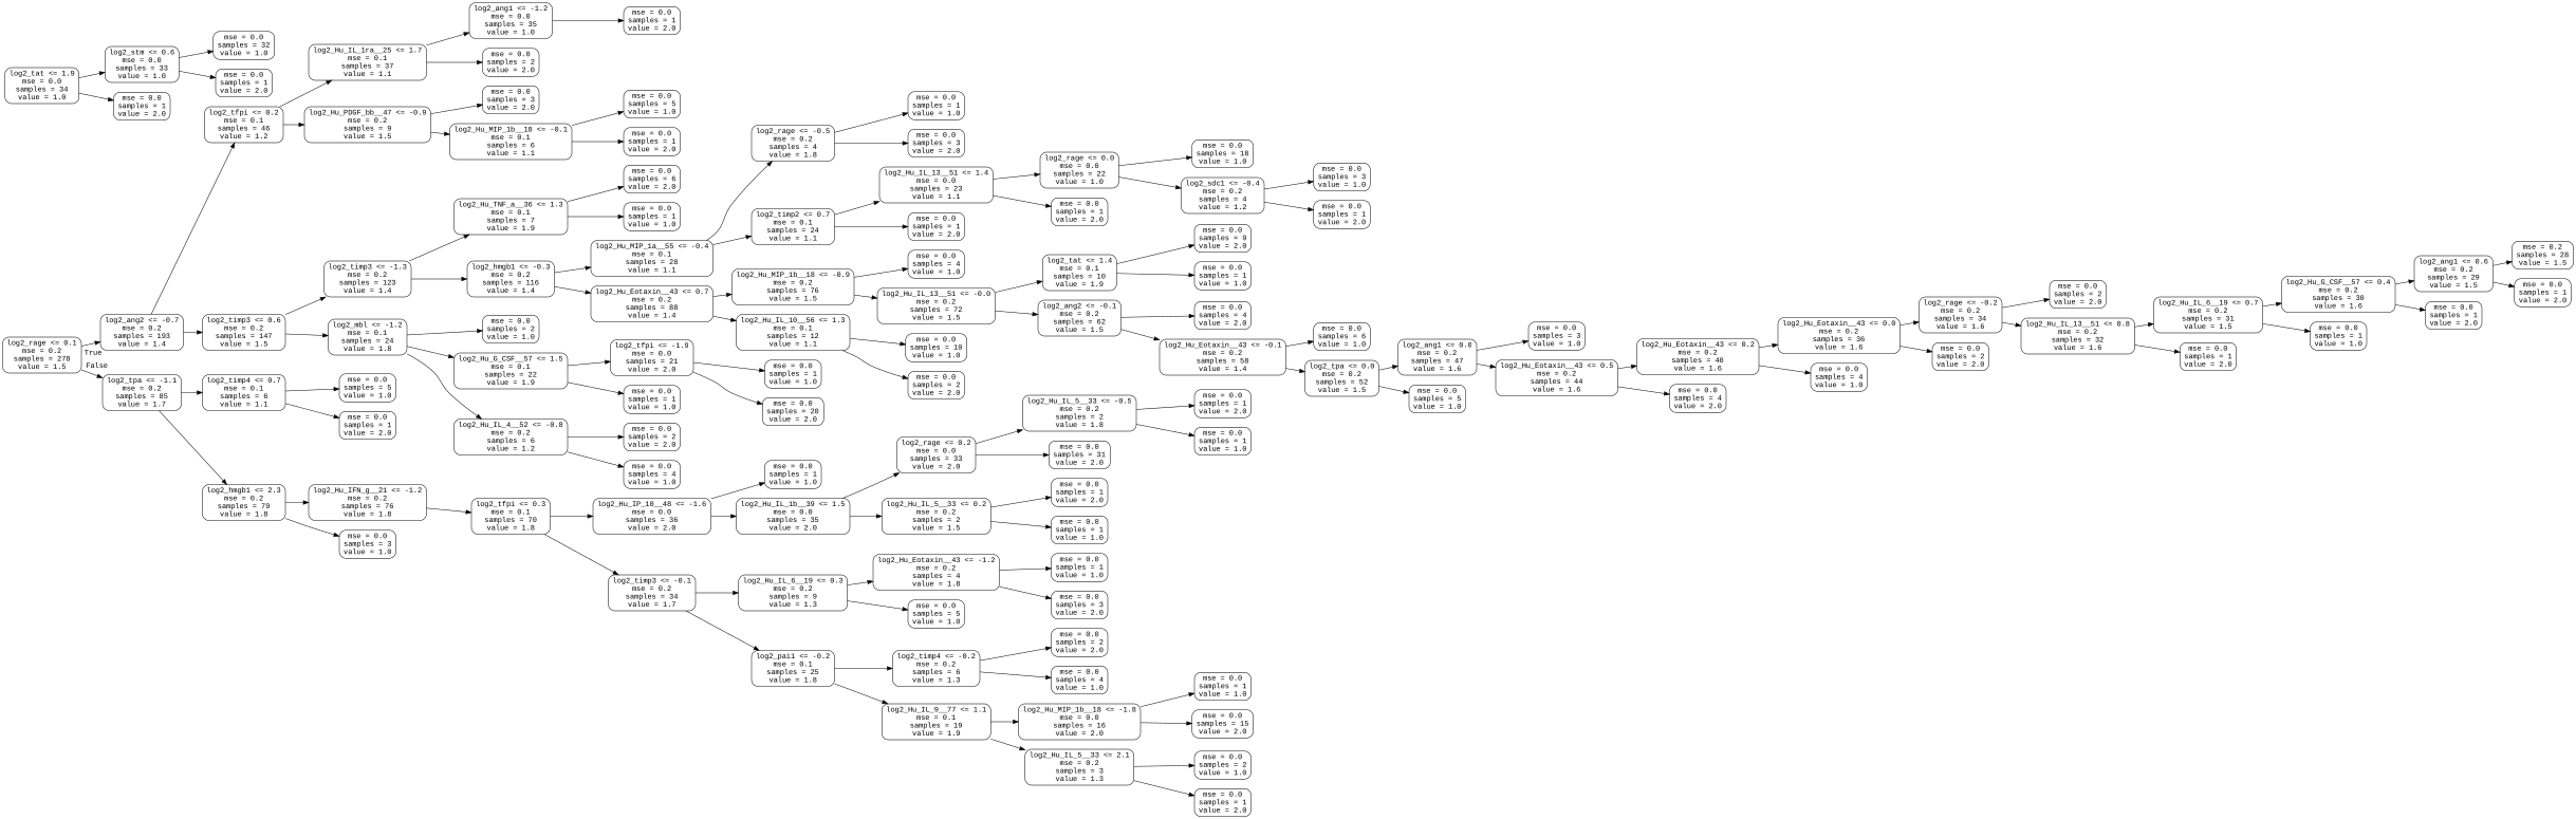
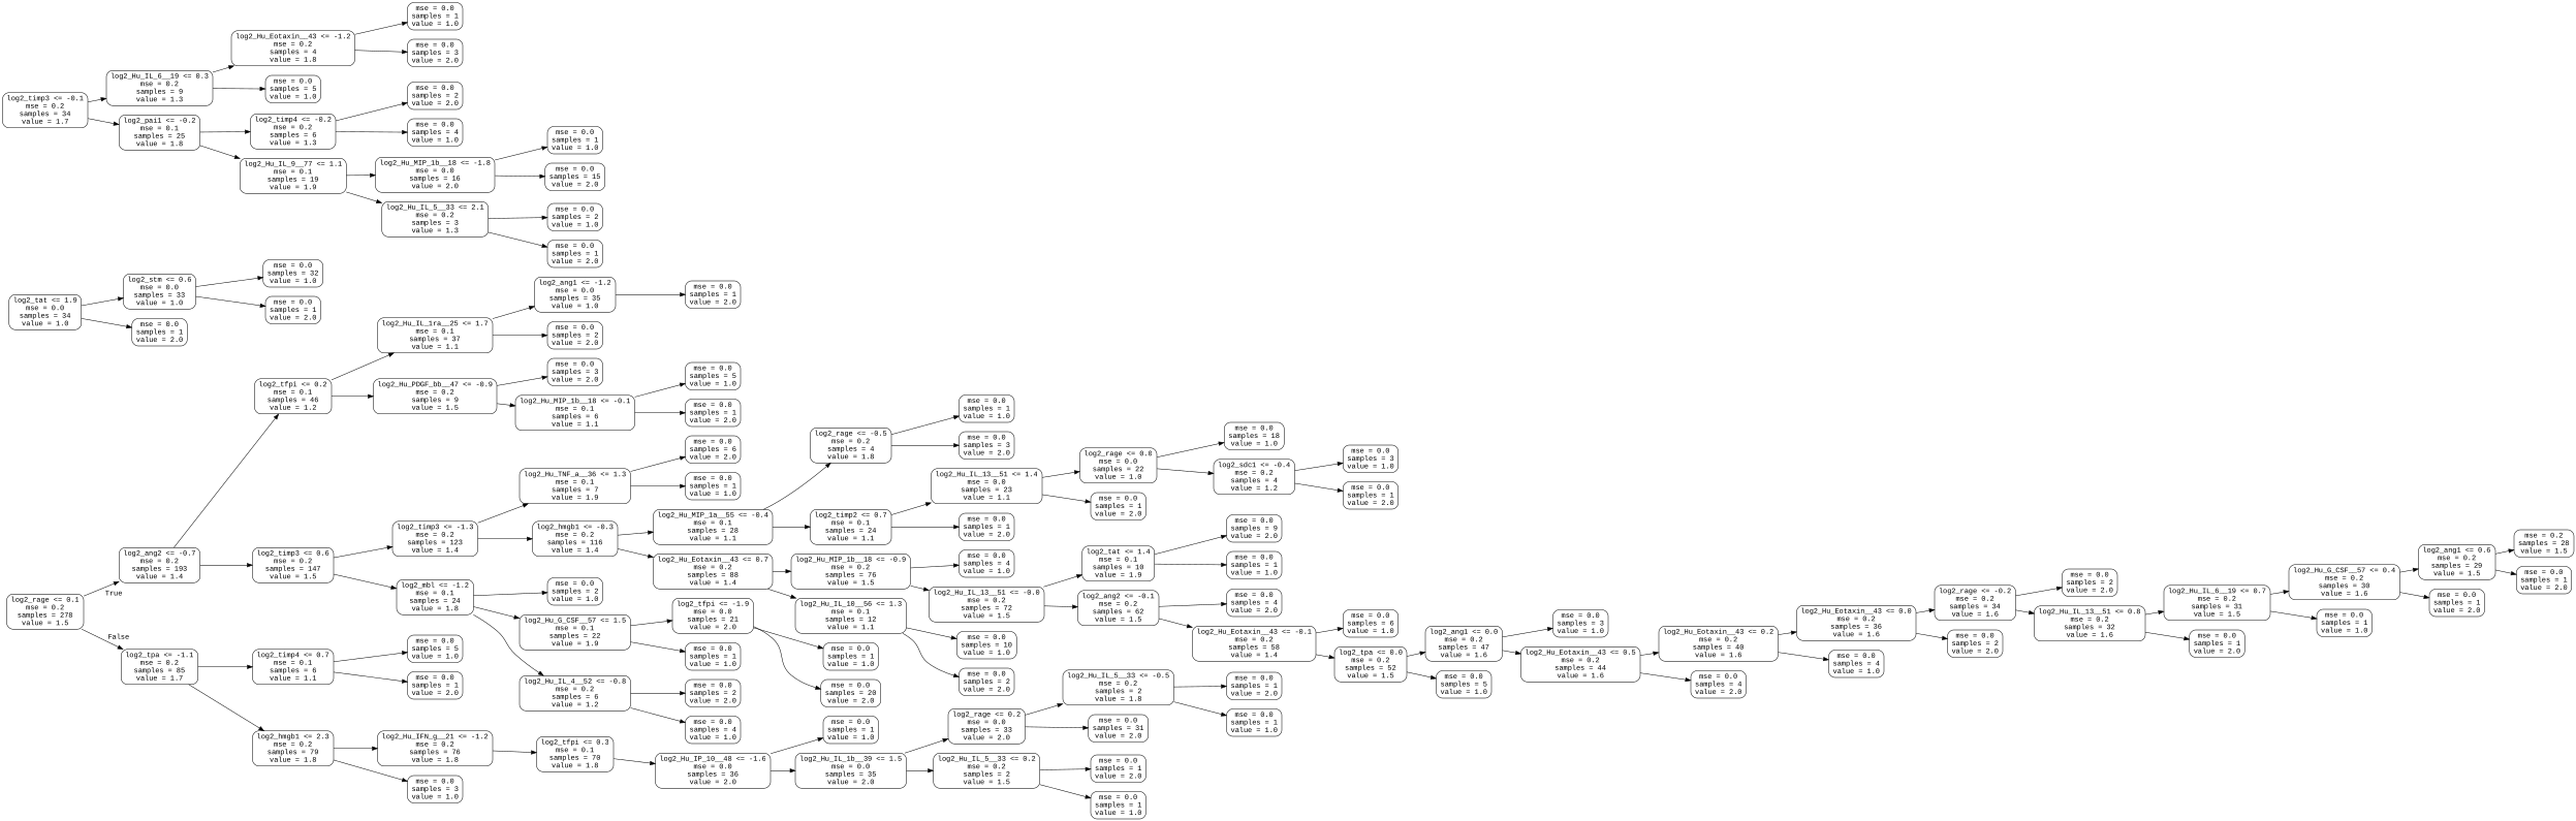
  digraph {
    fontname="Liberation Mono"
    rankdir=LR
    node [color=black fontname="Liberation Mono" shape=box style=rounded]
    edge [fontname="Liberation Mono"]
    n1 [label="log2_rage <= 0.1\nmse = 0.2\nsamples = 278\nvalue = 1.5"]
    n2 [label="log2_ang2 <= -0.7\nmse = 0.2\nsamples = 193\nvalue = 1.4"]
    n3 [label="log2_tpa <= -1.1\nmse = 0.2\nsamples = 85\nvalue = 1.7"]
    n4 [label="log2_tfpi <= 0.2\nmse = 0.1\nsamples = 46\nvalue = 1.2"]
    n5 [label="log2_timp3 <= 0.6\nmse = 0.2\nsamples = 147\nvalue = 1.5"]
    n6 [label="log2_timp4 <= 0.7\nmse = 0.1\nsamples = 6\nvalue = 1.1"]
    n7 [label="log2_hmgb1 <= 2.3\nmse = 0.2\nsamples = 79\nvalue = 1.8"]
    n8 [label="log2_Hu_IL_1ra__25 <= 1.7\nmse = 0.1\nsamples = 37\nvalue = 1.1"]
    n9 [label="log2_Hu_PDGF_bb__47 <= -0.9\nmse = 0.2\nsamples = 9\nvalue = 1.5"]
    n10 [label="log2_timp3 <= -1.3\nmse = 0.2\nsamples = 123\nvalue = 1.4"]
    n11 [label="log2_mbl <= -1.2\nmse = 0.1\nsamples = 24\nvalue = 1.8"]
    n12 [label="log2_ang1 <= -1.2\nmse = 0.0\nsamples = 35\nvalue = 1.0"]
    n13 [label="mse = 0.0\nsamples = 2\nvalue = 2.0"]
    n14 [label="mse = 0.0\nsamples = 3\nvalue = 2.0"]
    n15 [label="log2_Hu_MIP_1b__18 <= -0.1\nmse = 0.1\nsamples = 6\nvalue = 1.1"]
    n16 [label="mse = 0.0\nsamples = 1\nvalue = 2.0"]
    n17 [label="log2_tat <= 1.9\nmse = 0.0\nsamples = 34\nvalue = 1.0"]
    n18 [label="log2_stm <= 0.6\nmse = 0.0\nsamples = 33\nvalue = 1.0"]
    n19 [label="mse = 0.0\nsamples = 1\nvalue = 2.0"]
    n20 [label="mse = 0.0\nsamples = 32\nvalue = 1.0"]
    n21 [label="mse = 0.0\nsamples = 1\nvalue = 2.0"]
    n22 [label="mse = 0.0\nsamples = 5\nvalue = 1.0"]
    n23 [label="mse = 0.0\nsamples = 1\nvalue = 2.0"]
    n24 [label="log2_Hu_TNF_a__36 <= 1.3\nmse = 0.1\nsamples = 7\nvalue = 1.9"]
    n25 [label="log2_hmgb1 <= -0.3\nmse = 0.2\nsamples = 116\nvalue = 1.4"]
    n26 [label="mse = 0.0\nsamples = 2\nvalue = 1.0"]
    n27 [label="log2_Hu_G_CSF__57 <= 1.5\nmse = 0.1\nsamples = 22\nvalue = 1.9"]
    n28 [label="log2_Hu_IL_4__52 <= -0.8\nmse = 0.2\nsamples = 6\nvalue = 1.2"]
    n29 [label="mse = 0.0\nsamples = 6\nvalue = 2.0"]
    n30 [label="mse = 0.0\nsamples = 1\nvalue = 1.0"]
    n31 [label="log2_Hu_MIP_1a__55 <= -0.4\nmse = 0.1\nsamples = 28\nvalue = 1.1"]
    n32 [label="log2_Hu_Eotaxin__43 <= 0.7\nmse = 0.2\nsamples = 88\nvalue = 1.4"]
    n33 [label="log2_rage <= -0.5\nmse = 0.2\nsamples = 4\nvalue = 1.8"]
    n34 [label="log2_timp2 <= 0.7\nmse = 0.1\nsamples = 24\nvalue = 1.1"]
    n35 [label="log2_Hu_MIP_1b__18 <= -0.9\nmse = 0.2\nsamples = 76\nvalue = 1.5"]
    n36 [label="log2_Hu_IL_10__56 <= 1.3\nmse = 0.1\nsamples = 12\nvalue = 1.1"]
    n37 [label="mse = 0.0\nsamples = 1\nvalue = 1.0"]
    n38 [label="mse = 0.0\nsamples = 3\nvalue = 2.0"]
    n39 [label="log2_Hu_IL_13__51 <= 1.4\nmse = 0.0\nsamples = 23\nvalue = 1.1"]
    n40 [label="mse = 0.0\nsamples = 1\nvalue = 2.0"]
    n41 [label="log2_rage <= 0.0\nmse = 0.0\nsamples = 22\nvalue = 1.0"]
    n42 [label="mse = 0.0\nsamples = 1\nvalue = 2.0"]
    n43 [label="mse = 0.0\nsamples = 18\nvalue = 1.0"]
    n44 [label="log2_sdc1 <= -0.4\nmse = 0.2\nsamples = 4\nvalue = 1.2"]
    n45 [label="mse = 0.0\nsamples = 3\nvalue = 1.0"]
    n46 [label="mse = 0.0\nsamples = 1\nvalue = 2.0"]
    n47 [label="mse = 0.0\nsamples = 4\nvalue = 1.0"]
    n48 [label="log2_Hu_IL_13__51 <= -0.0\nmse = 0.2\nsamples = 72\nvalue = 1.5"]
    n49 [label="mse = 0.0\nsamples = 10\nvalue = 1.0"]
    n50 [label="mse = 0.0\nsamples = 2\nvalue = 2.0"]
    n51 [label="log2_tat <= 1.4\nmse = 0.1\nsamples = 10\nvalue = 1.9"]
    n52 [label="log2_ang2 <= -0.1\nmse = 0.2\nsamples = 62\nvalue = 1.5"]
    n53 [label="mse = 0.0\nsamples = 9\nvalue = 2.0"]
    n54 [label="mse = 0.0\nsamples = 1\nvalue = 1.0"]
    n55 [label="mse = 0.0\nsamples = 4\nvalue = 2.0"]
    n56 [label="log2_Hu_Eotaxin__43 <= -0.1\nmse = 0.2\nsamples = 58\nvalue = 1.4"]
    n57 [label="mse = 0.0\nsamples = 6\nvalue = 1.0"]
    n58 [label="log2_tpa <= 0.0\nmse = 0.2\nsamples = 52\nvalue = 1.5"]
    n59 [label="log2_ang1 <= 0.0\nmse = 0.2\nsamples = 47\nvalue = 1.6"]
    n60 [label="mse = 0.0\nsamples = 5\nvalue = 1.0"]
    n61 [label="mse = 0.0\nsamples = 3\nvalue = 1.0"]
    n62 [label="log2_Hu_Eotaxin__43 <= 0.5\nmse = 0.2\nsamples = 44\nvalue = 1.6"]
    n63 [label="log2_Hu_Eotaxin__43 <= 0.2\nmse = 0.2\nsamples = 40\nvalue = 1.6"]
    n64 [label="mse = 0.0\nsamples = 4\nvalue = 2.0"]
    n65 [label="log2_Hu_Eotaxin__43 <= 0.0\nmse = 0.2\nsamples = 36\nvalue = 1.6"]
    n66 [label="mse = 0.0\nsamples = 4\nvalue = 1.0"]
    n67 [label="log2_rage <= -0.2\nmse = 0.2\nsamples = 34\nvalue = 1.6"]
    n68 [label="mse = 0.0\nsamples = 2\nvalue = 2.0"]
    n69 [label="mse = 0.0\nsamples = 2\nvalue = 2.0"]
    n70 [label="log2_Hu_IL_13__51 <= 0.8\nmse = 0.2\nsamples = 32\nvalue = 1.6"]
    n71 [label="log2_Hu_IL_6__19 <= 0.7\nmse = 0.2\nsamples = 31\nvalue = 1.5"]
    n72 [label="mse = 0.0\nsamples = 1\nvalue = 2.0"]
    n73 [label="log2_Hu_G_CSF__57 <= 0.4\nmse = 0.2\nsamples = 30\nvalue = 1.6"]
    n74 [label="mse = 0.0\nsamples = 1\nvalue = 1.0"]
    n75 [label="log2_ang1 <= 0.6\nmse = 0.2\nsamples = 29\nvalue = 1.5"]
    n76 [label="mse = 0.0\nsamples = 1\nvalue = 2.0"]
    n77 [label="mse = 0.2\nsamples = 28\nvalue = 1.5"]
    n78 [label="mse = 0.0\nsamples = 1\nvalue = 2.0"]
    n79 [label="log2_tfpi <= -1.9\nmse = 0.0\nsamples = 21\nvalue = 2.0"]
    n80 [label="mse = 0.0\nsamples = 1\nvalue = 1.0"]
    n81 [label="mse = 0.0\nsamples = 1\nvalue = 1.0"]
    n82 [label="mse = 0.0\nsamples = 20\nvalue = 2.0"]
    n83 [label="mse = 0.0\nsamples = 5\nvalue = 1.0"]
    n84 [label="mse = 0.0\nsamples = 1\nvalue = 2.0"]
    n85 [label="log2_Hu_IFN_g__21 <= -1.2\nmse = 0.2\nsamples = 76\nvalue = 1.8"]
    n86 [label="mse = 0.0\nsamples = 3\nvalue = 1.0"]
    n87 [label="log2_tfpi <= 0.3\nmse = 0.1\nsamples = 70\nvalue = 1.8"]
    n88 [label="mse = 0.0\nsamples = 2\nvalue = 2.0"]
    n89 [label="mse = 0.0\nsamples = 4\nvalue = 1.0"]
    n90 [label="log2_Hu_IP_10__48 <= -1.6\nmse = 0.0\nsamples = 36\nvalue = 2.0"]
    n91 [label="log2_timp3 <= -0.1\nmse = 0.2\nsamples = 34\nvalue = 1.7"]
    n92 [label="mse = 0.0\nsamples = 1\nvalue = 1.0"]
    n93 [label="log2_Hu_IL_1b__39 <= 1.5\nmse = 0.0\nsamples = 35\nvalue = 2.0"]
    n94 [label="log2_Hu_IL_6__19 <= 0.3\nmse = 0.2\nsamples = 9\nvalue = 1.3"]
    n95 [label="log2_pai1 <= -0.2\nmse = 0.1\nsamples = 25\nvalue = 1.8"]
    n96 [label="log2_rage <= 0.2\nmse = 0.0\nsamples = 33\nvalue = 2.0"]
    n97 [label="log2_Hu_IL_5__33 <= 0.2\nmse = 0.2\nsamples = 2\nvalue = 1.5"]
    n98 [label="log2_Hu_IL_5__33 <= -0.5\nmse = 0.2\nsamples = 2\nvalue = 1.8"]
    n99 [label="mse = 0.0\nsamples = 31\nvalue = 2.0"]
    n100 [label="mse = 0.0\nsamples = 1\nvalue = 2.0"]
    n101 [label="mse = 0.0\nsamples = 1\nvalue = 1.0"]
    n102 [label="mse = 0.0\nsamples = 1\nvalue = 2.0"]
    n103 [label="mse = 0.0\nsamples = 1\nvalue = 1.0"]
    n104 [label="log2_Hu_Eotaxin__43 <= -1.2\nmse = 0.2\nsamples = 4\nvalue = 1.8"]
    n105 [label="mse = 0.0\nsamples = 5\nvalue = 1.0"]
    n106 [label="log2_timp4 <= -0.2\nmse = 0.2\nsamples = 6\nvalue = 1.3"]
    n107 [label="log2_Hu_IL_9__77 <= 1.1\nmse = 0.1\nsamples = 19\nvalue = 1.9"]
    n108 [label="mse = 0.0\nsamples = 1\nvalue = 1.0"]
    n109 [label="mse = 0.0\nsamples = 3\nvalue = 2.0"]
    n110 [label="mse = 0.0\nsamples = 2\nvalue = 2.0"]
    n111 [label="mse = 0.0\nsamples = 4\nvalue = 1.0"]
    n112 [label="log2_Hu_MIP_1b__18 <= -1.8\nmse = 0.0\nsamples = 16\nvalue = 2.0"]
    n113 [label="log2_Hu_IL_5__33 <= 2.1\nmse = 0.2\nsamples = 3\nvalue = 1.3"]
    n114 [label="mse = 0.0\nsamples = 1\nvalue = 1.0"]
    n115 [label="mse = 0.0\nsamples = 15\nvalue = 2.0"]
    n116 [label="mse = 0.0\nsamples = 2\nvalue = 1.0"]
    n117 [label="mse = 0.0\nsamples = 1\nvalue = 2.0"]
    n1 -> n2 [headlabel=True labelangle=45 labeldistance=2.5]
    n1 -> n3 [headlabel=False labelangle=-45 labeldistance=2.5]
    n2 -> n4
    n2 -> n5
    n3 -> n6
    n3 -> n7
    n4 -> n8
    n4 -> n9
    n5 -> n10
    n5 -> n11
    n6 -> n83
    n6 -> n84
    n7 -> n85
    n7 -> n86
    n8 -> n12
    n8 -> n13
    n9 -> n14
    n9 -> n15
    n10 -> n24
    n10 -> n25
    n11 -> n26
    n11 -> n27
    n11 -> n28
    n12 -> n16
    n15 -> n22
    n15 -> n23
    n17 -> n18
    n17 -> n19
    n18 -> n20
    n18 -> n21
    n24 -> n29
    n24 -> n30
    n25 -> n31
    n25 -> n32
    n27 -> n79
    n27 -> n80
    n28 -> n88
    n28 -> n89
    n31 -> n33
    n31 -> n34
    n32 -> n35
    n32 -> n36
    n33 -> n37
    n33 -> n38
    n34 -> n39
    n34 -> n40
    n35 -> n47
    n35 -> n48
    n36 -> n49
    n36 -> n50
    n39 -> n41
    n39 -> n42
    n41 -> n43
    n41 -> n44
    n44 -> n45
    n44 -> n46
    n48 -> n51
    n48 -> n52
    n51 -> n53
    n51 -> n54
    n52 -> n55
    n52 -> n56
    n56 -> n57
    n56 -> n58
    n58 -> n59
    n58 -> n60
    n59 -> n61
    n59 -> n62
    n62 -> n63
    n62 -> n64
    n63 -> n65
    n63 -> n66
    n65 -> n67
    n65 -> n68
    n67 -> n69
    n67 -> n70
    n70 -> n71
    n70 -> n72
    n71 -> n73
    n71 -> n74
    n73 -> n75
    n73 -> n76
    n75 -> n77
    n75 -> n78
    n79 -> n81
    n79 -> n82
    n85 -> n87
    n87 -> n90
-   n87 -> n91
    n90 -> n92
    n90 -> n93
    n91 -> n94
    n91 -> n95
    n93 -> n96
    n93 -> n97
    n94 -> n104
    n94 -> n105
    n95 -> n106
    n95 -> n107
    n96 -> n98
    n96 -> n99
    n97 -> n100
    n97 -> n101
    n98 -> n102
    n98 -> n103
    n104 -> n108
    n104 -> n109
    n106 -> n110
    n106 -> n111
    n107 -> n112
    n107 -> n113
    n112 -> n114
    n112 -> n115
    n113 -> n116
    n113 -> n117
  }
